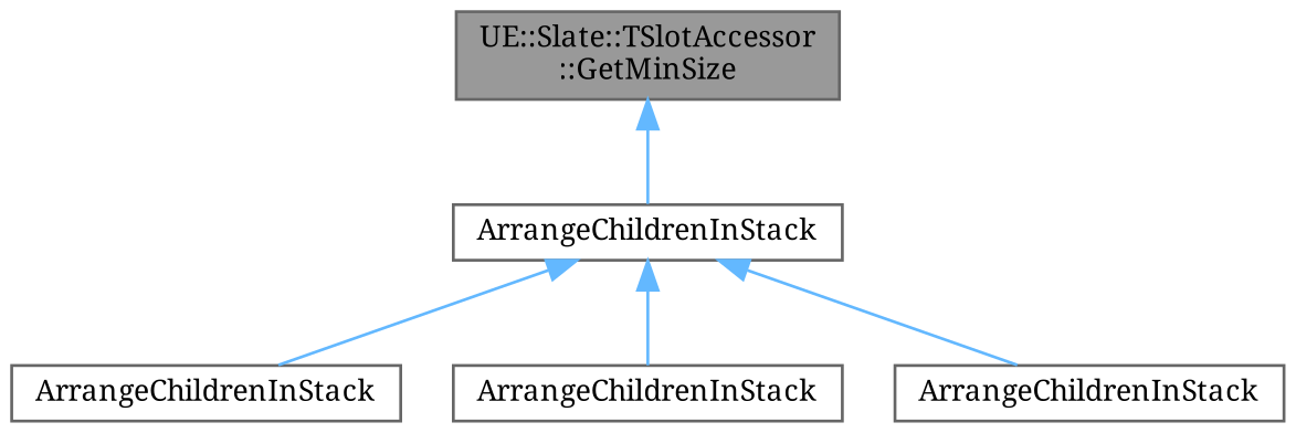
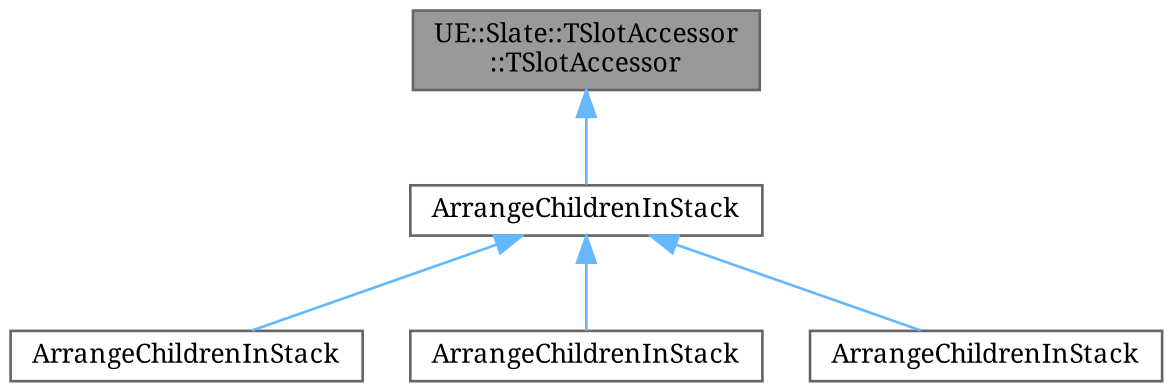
  digraph {
    rankdir=TB
    fontname="Noto Serif"
    node [color=grey40 fillcolor=white fontname="Noto Serif" fontsize=10 shape=box style=filled]
    edge [color=steelblue1 dir=back fontname="Noto Serif" fontsize=10 labelfontname=Helvetica labelfontsize=10 style=solid]
-   n1 [color=gray40 fillcolor=grey60 fontcolor=black height=0.2 label="UE::Slate::TSlotAccessor\l::GetMinSize" width=0.4]
+   n1 [color=gray40 fillcolor=grey60 fontcolor=black height=0.2 label="UE::Slate::TSlotAccessor\l::TSlotAccessor" width=0.4]
    n2 [height=0.2 label=ArrangeChildrenInStack width=0.4]
    n3 [height=0.2 label=ArrangeChildrenInStack width=0.4]
    n4 [height=0.2 label=ArrangeChildrenInStack width=0.4]
    n5 [height=0.2 label=ArrangeChildrenInStack width=0.4]
    n1 -> n2
    n2 -> n3
    n2 -> n4
    n2 -> n5
  }
